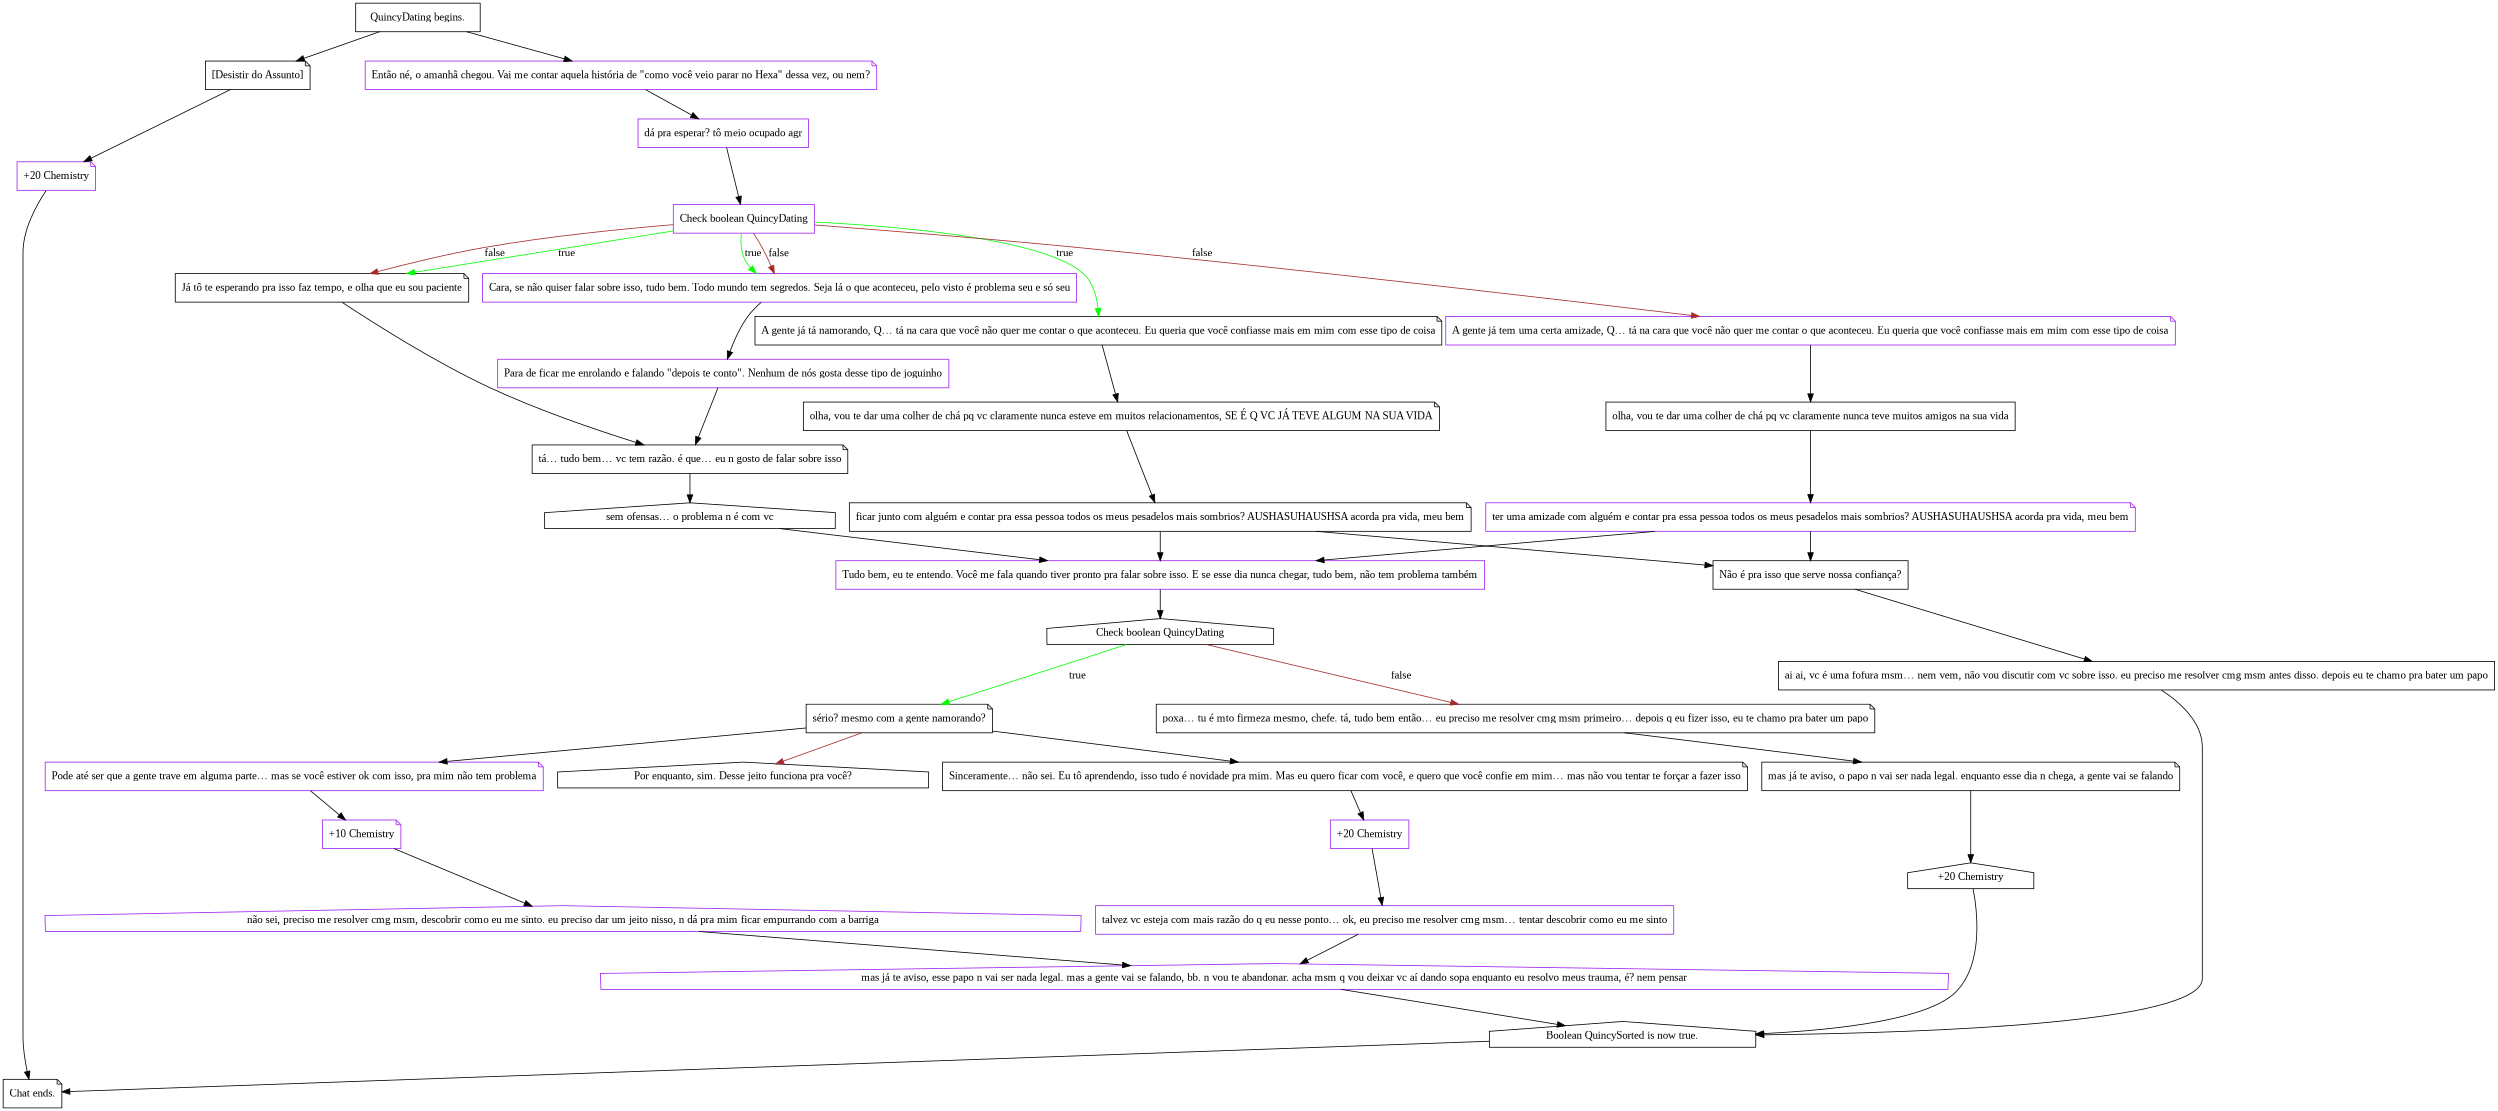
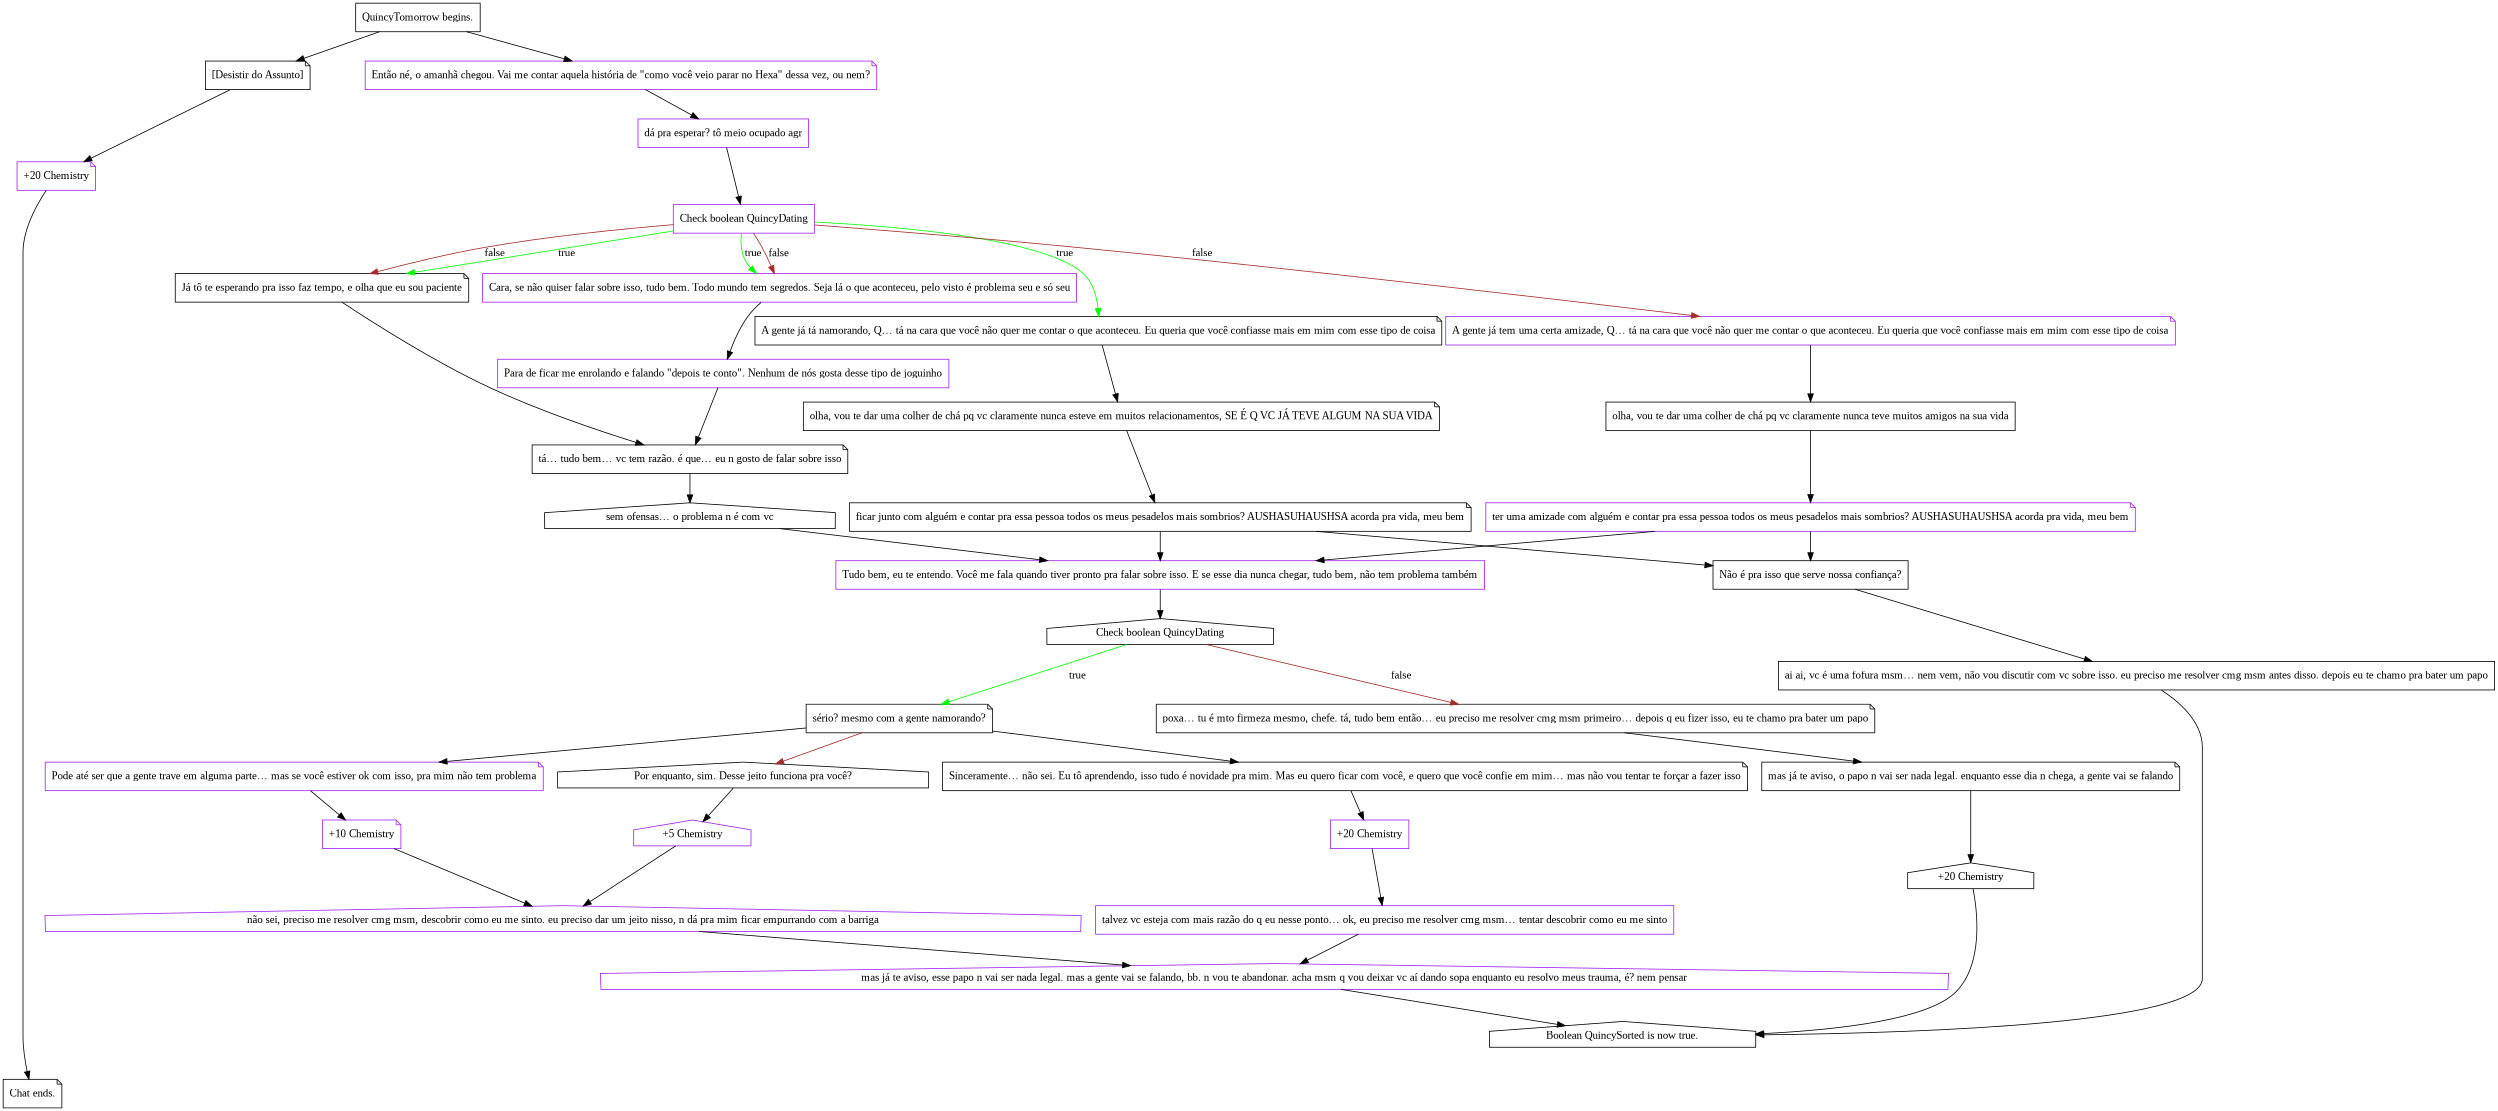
  digraph {
    fontname="Liberation Serif"
    node [color=black fontname="Liberation Serif" shape=note]
    edge [fontname="Liberation Serif"]
-   "QuincyTomorrow begins." [shape=box label="QuincyDating begins."]
+   "QuincyTomorrow begins." [shape=box]
    n2 [color=purple label="Então né, o amanhã chegou. Vai me contar aquela história de \"como você veio parar no Hexa\" dessa vez, ou nem?"]
    n3 [label="[Desistir do Assunto]"]
    n4 [color=purple label="dá pra esperar? tô meio ocupado agr" shape=box]
    n5 [color=purple label="+20 Chemistry"]
    n6 [color=purple label="Check boolean QuincyDating" shape=box]
    "Chat ends."
    n8 [label="A gente já tá namorando, Q… tá na cara que você não quer me contar o que aconteceu. Eu queria que você confiasse mais em mim com esse tipo de coisa"]
    n9 [label="Já tô te esperando pra isso faz tempo, e olha que eu sou paciente"]
    n10 [color=purple label="Cara, se não quiser falar sobre isso, tudo bem. Todo mundo tem segredos. Seja lá o que aconteceu, pelo visto é problema seu e só seu" shape=box]
    n11 [color=purple label="A gente já tem uma certa amizade, Q… tá na cara que você não quer me contar o que aconteceu. Eu queria que você confiasse mais em mim com esse tipo de coisa"]
    n12 [label="olha, vou te dar uma colher de chá pq vc claramente nunca esteve em muitos relacionamentos, SE É Q VC JÁ TEVE ALGUM NA SUA VIDA"]
    n13 [label="tá… tudo bem… vc tem razão. é que… eu n gosto de falar sobre isso"]
    n14 [color=purple label="Para de ficar me enrolando e falando \"depois te conto\". Nenhum de nós gosta desse tipo de joguinho" shape=box]
    n15 [label="olha, vou te dar uma colher de chá pq vc claramente nunca teve muitos amigos na sua vida" shape=box]
    n16 [label="ficar junto com alguém e contar pra essa pessoa todos os meus pesadelos mais sombrios? AUSHASUHAUSHSA acorda pra vida, meu bem"]
    n17 [label="sem ofensas… o problema n é com vc" shape=house]
    n18 [color=purple label="ter uma amizade com alguém e contar pra essa pessoa todos os meus pesadelos mais sombrios? AUSHASUHAUSHSA acorda pra vida, meu bem"]
    n19 [label="Não é pra isso que serve nossa confiança?" shape=box]
    n20 [color=purple label="Tudo bem, eu te entendo. Você me fala quando tiver pronto pra falar sobre isso. E se esse dia nunca chegar, tudo bem, não tem problema também" shape=box]
    n21 [label="ai ai, vc é uma fofura msm… nem vem, não vou discutir com vc sobre isso. eu preciso me resolver cmg msm antes disso. depois eu te chamo pra bater um papo" shape=box]
    n22 [label="Check boolean QuincyDating" shape=house]
    n23 [label="Boolean QuincySorted is now true." shape=house]
    n24 [label="sério? mesmo com a gente namorando?"]
    n25 [label="poxa… tu é mto firmeza mesmo, chefe. tá, tudo bem então… eu preciso me resolver cmg msm primeiro… depois q eu fizer isso, eu te chamo pra bater um papo"]
    n26 [label="Por enquanto, sim. Desse jeito funciona pra você?" shape=house]
    n27 [color=purple label="Pode até ser que a gente trave em alguma parte… mas se você estiver ok com isso, pra mim não tem problema"]
    n28 [label="Sinceramente… não sei. Eu tô aprendendo, isso tudo é novidade pra mim. Mas eu quero ficar com você, e quero que você confie em mim… mas não vou tentar te forçar a fazer isso"]
    n29 [label="mas já te aviso, o papo n vai ser nada legal. enquanto esse dia n chega, a gente vai se falando"]
+   n30 [color=purple label="+5 Chemistry" shape=house]
    n31 [color=purple label="+10 Chemistry"]
    n32 [color=purple label="+20 Chemistry" shape=box]
    n33 [label="+20 Chemistry" shape=house]
    n34 [color=purple label="não sei, preciso me resolver cmg msm, descobrir como eu me sinto. eu preciso dar um jeito nisso, n dá pra mim ficar empurrando com a barriga" shape=house]
    n35 [color=purple label="talvez vc esteja com mais razão do q eu nesse ponto… ok, eu preciso me resolver cmg msm… tentar descobrir como eu me sinto" shape=box]
    n36 [color=purple label="mas já te aviso, esse papo n vai ser nada legal. mas a gente vai se falando, bb. n vou te abandonar. acha msm q vou deixar vc aí dando sopa enquanto eu resolvo meus trauma, é? nem pensar" shape=house]
    "QuincyTomorrow begins." -> n2
    "QuincyTomorrow begins." -> n3
    n2 -> n4
    n3 -> n5
    n4 -> n6
    n5 -> "Chat ends."
    n6 -> n8 [color=green label=true]
    n6 -> n9 [color=green label=true]
    n6 -> n9 [color=brown label=false]
    n6 -> n10 [color=green label=true]
    n6 -> n10 [color=brown label=false]
    n6 -> n11 [color=brown label=false]
    n8 -> n12
    n9 -> n13
    n10 -> n14
    n11 -> n15
    n12 -> n16
    n13 -> n17
    n14 -> n13
    n15 -> n18
    n16 -> n19
    n16 -> n20
    n17 -> n20
    n18 -> n19
    n18 -> n20
    n19 -> n21
    n20 -> n22
    n21 -> n23
    n22 -> n24 [color=green label=true]
    n22 -> n25 [color=brown label=false]
-   n23 -> "Chat ends."
    n24 -> n26 [color=brown]
    n24 -> n27
    n24 -> n28
    n25 -> n29
+   n26 -> n30
    n27 -> n31
    n28 -> n32
    n29 -> n33
+   n30 -> n34
    n31 -> n34
    n32 -> n35
    n33 -> n23
    n34 -> n36
    n35 -> n36
    n36 -> n23
  }
